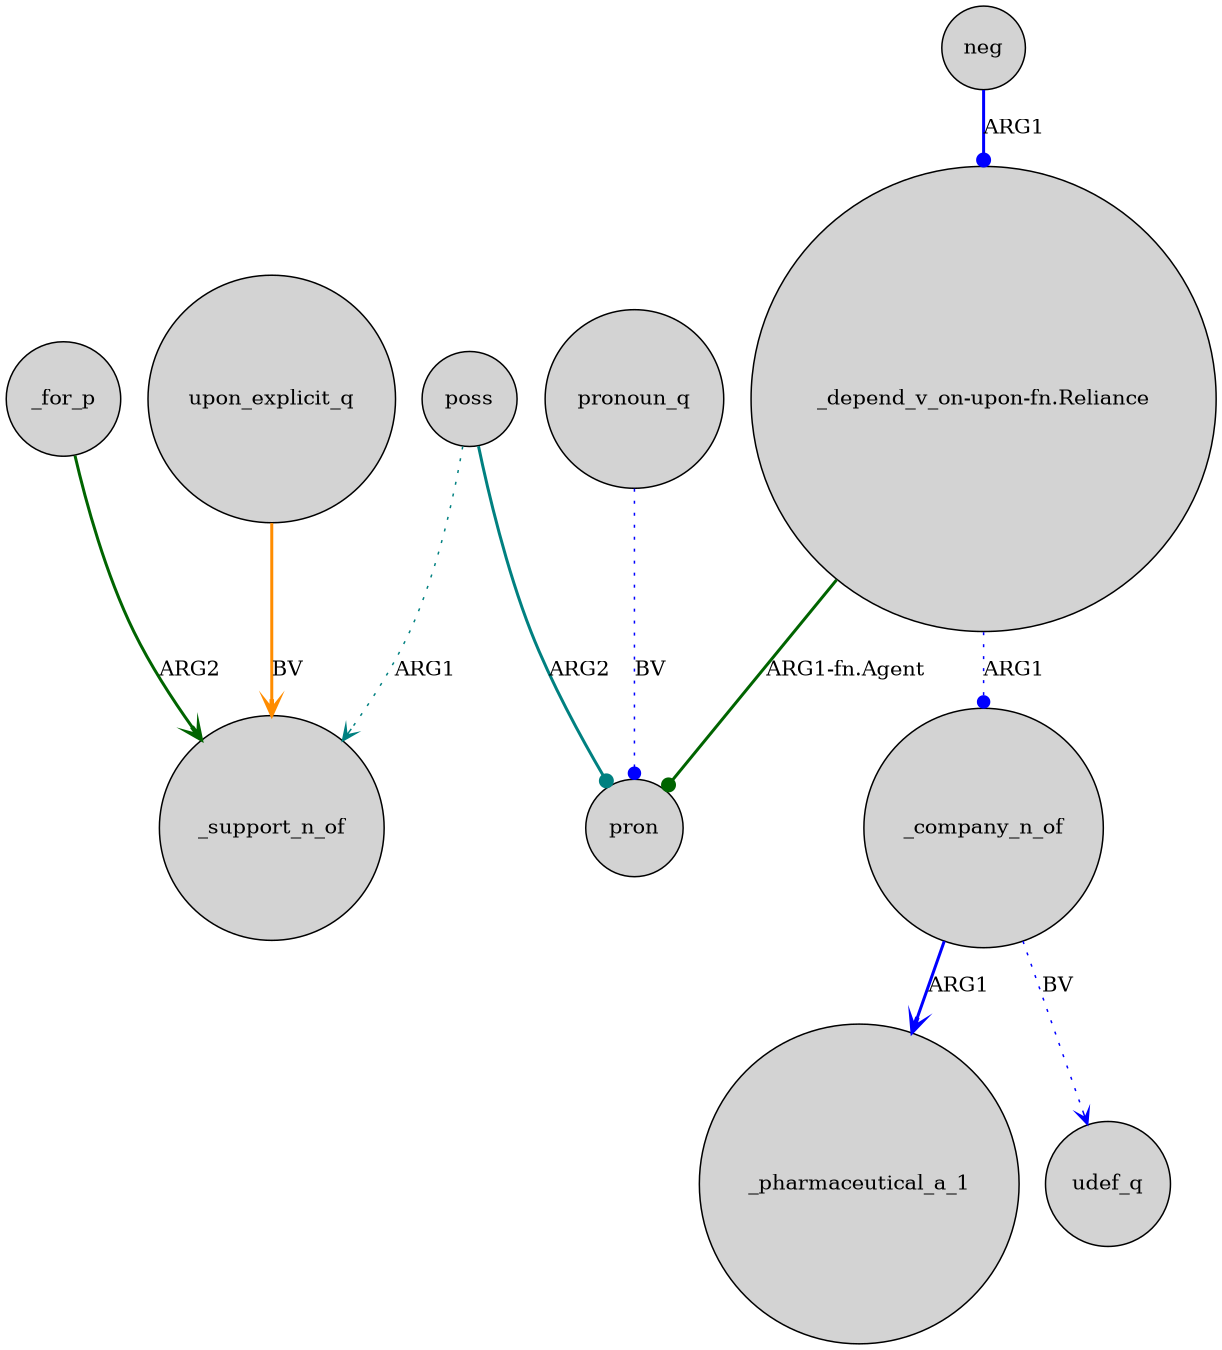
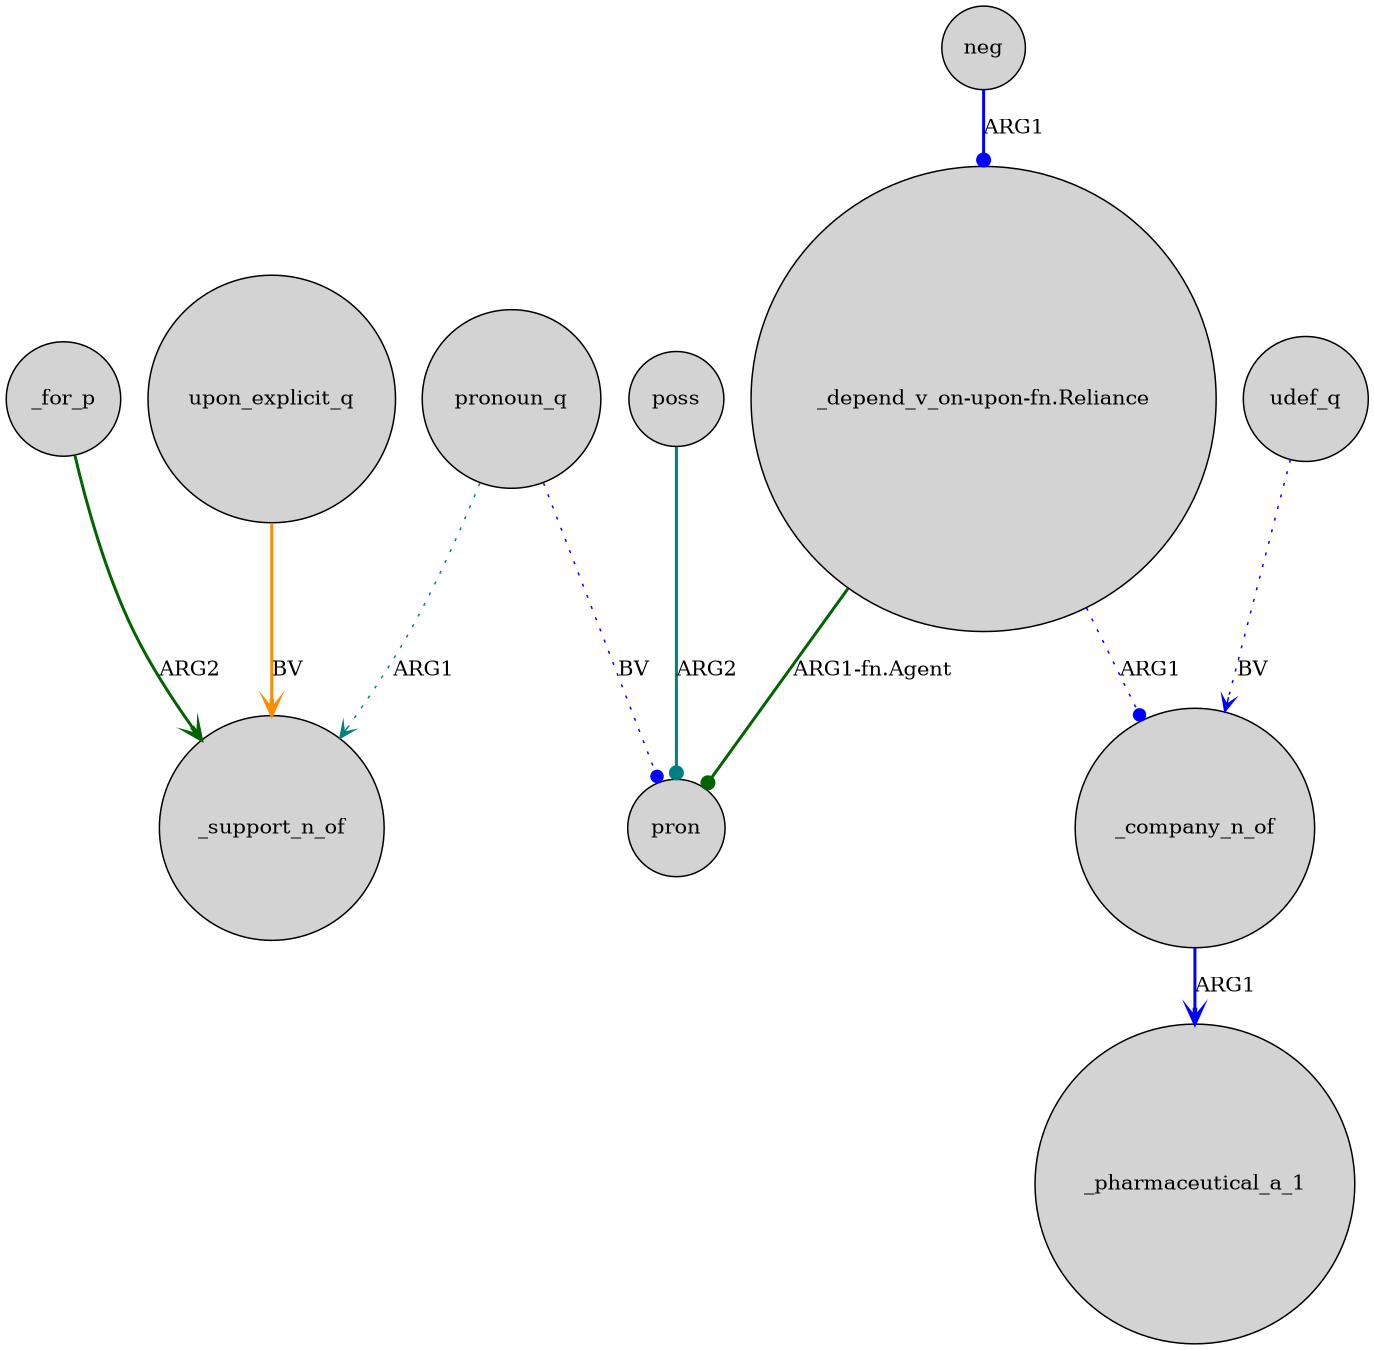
  digraph {
    node [shape=circle style=filled]
    edge [arrowhead=vee color=blue style=bold]
    _for_p
    _support_n_of
    "_depend_v_on-upon-fn.Reliance"
    _company_n_of
    pron
    _pharmaceutical_a_1
    poss
    udef_q
    n9 [label=upon_explicit_q]
    neg
    pronoun_q
    _for_p -> _support_n_of [color=darkgreen label=ARG2]
    "_depend_v_on-upon-fn.Reliance" -> _company_n_of [arrowhead=dot label=ARG1 style=dotted]
    "_depend_v_on-upon-fn.Reliance" -> pron [arrowhead=dot color=darkgreen label="ARG1-fn.Agent"]
    _company_n_of -> _pharmaceutical_a_1 [label=ARG1]
-   poss -> _support_n_of [color=teal label=ARG1 style=dotted]
+   pronoun_q -> _support_n_of [color=teal label=ARG1 style=dotted]
    poss -> pron [arrowhead=dot color=teal label=ARG2]
-   _company_n_of -> udef_q [label=BV style=dotted]
+   udef_q -> _company_n_of [label=BV style=dotted]
    n9 -> _support_n_of [color=darkorange label=BV]
    neg -> "_depend_v_on-upon-fn.Reliance" [arrowhead=dot label=ARG1]
    pronoun_q -> pron [arrowhead=dot label=BV style=dotted]
  }
